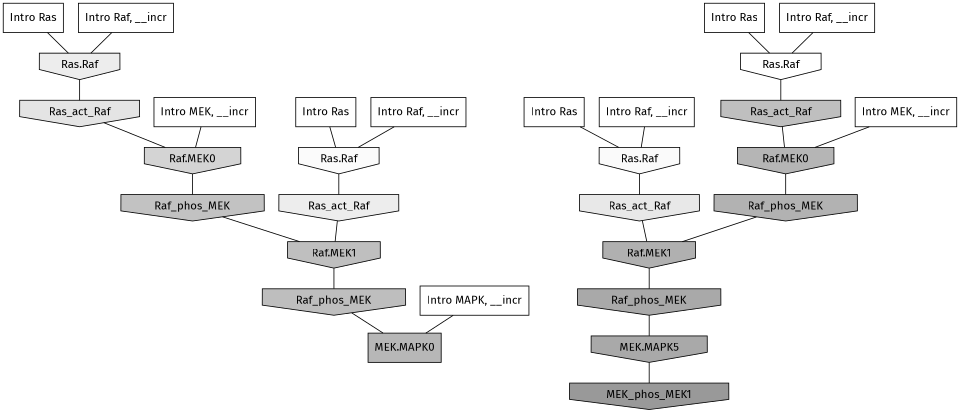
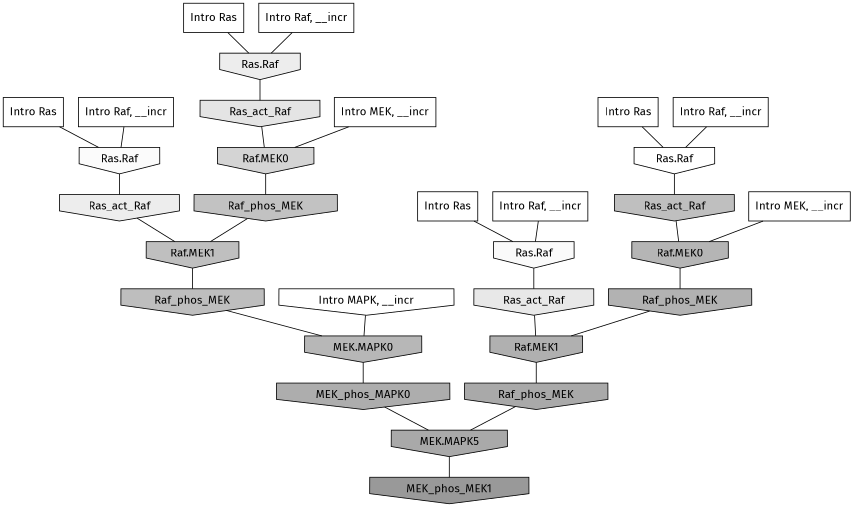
  digraph {
    fontname="Fira Sans"
    rankdir=TB
    ranksep=0.30
    node [fillcolor="0.000 0.000 1.000" fontname="Fira Sans" shape=invhouse style=filled]
    edge [color="0.000 0.000 0.000" dir=none fontname="Fira Sans"]
    n1 [label="Intro Ras" shape=rectangle]
    n2 [fillcolor="0.000 0.000 0.928" label="Ras.Raf"]
    n3 [fillcolor="0.000 0.000 0.894" label=Ras_act_Raf]
    n4 [label="Intro Ras" shape=rectangle]
    n5 [fillcolor="0.000 0.000 0.984" label="Ras.Raf"]
    n6 [fillcolor="0.000 0.000 0.928" label=Ras_act_Raf]
    n7 [label="Intro Ras" shape=rectangle]
    n8 [fillcolor="0.000 0.000 0.977" label="Ras.Raf"]
    n9 [fillcolor="0.000 0.000 0.910" label=Ras_act_Raf]
    n10 [label="Intro Ras" shape=rectangle]
    n11 [label="Ras.Raf"]
    n12 [fillcolor="0.000 0.000 0.748" label=Ras_act_Raf]
    n13 [label="Intro Raf, __incr" shape=rectangle]
    n14 [label="Intro Raf, __incr" shape=rectangle]
    n15 [label="Intro Raf, __incr" shape=rectangle]
    n16 [label="Intro Raf, __incr" shape=rectangle]
    n17 [label="Intro MEK, __incr" shape=rectangle]
    n18 [fillcolor="0.000 0.000 0.830" label="Raf.MEK0"]
    n19 [fillcolor="0.000 0.000 0.758" label=Raf_phos_MEK]
    n20 [label="Intro MEK, __incr" shape=rectangle]
    n21 [fillcolor="0.000 0.000 0.708" label="Raf.MEK0"]
    n22 [fillcolor="0.000 0.000 0.696" label=Raf_phos_MEK]
-   n23 [label="Intro MAPK, __incr" shape=rectangle]
-   n24 [fillcolor="0.000 0.000 0.716" label="MEK.MAPK0" shape=box]
+   n23 [label="Intro MAPK, __incr"]
+   n24 [fillcolor="0.000 0.000 0.716" label="MEK.MAPK0"]
+   n25 [fillcolor="0.000 0.000 0.676" label=MEK_phos_MAPK0]
    n26 [fillcolor="0.000 0.000 0.749" label="Raf.MEK1"]
    n27 [fillcolor="0.000 0.000 0.691" label="Raf.MEK1"]
    n28 [fillcolor="0.000 0.000 0.744" label=Raf_phos_MEK]
    n29 [fillcolor="0.000 0.000 0.662" label=Raf_phos_MEK]
    n30 [fillcolor="0.000 0.000 0.662" label="MEK.MAPK5"]
    n31 [fillcolor="0.000 0.000 0.600" label=MEK_phos_MEK1]
    n1 -> n2
    n2 -> n3
    n3 -> n18
    n4 -> n5
    n5 -> n6
    n6 -> n26
    n7 -> n8
    n8 -> n9
    n9 -> n27
    n10 -> n11
    n11 -> n12
    n12 -> n21
    n13 -> n2
    n14 -> n8
    n15 -> n11
    n16 -> n5
    n17 -> n18
    n18 -> n19
    n19 -> n26
    n20 -> n21
    n21 -> n22
    n22 -> n27
    n23 -> n24
+   n24 -> n25
+   n25 -> n30
    n26 -> n28
    n27 -> n29
    n28 -> n24
    n29 -> n30
    n30 -> n31
  }
